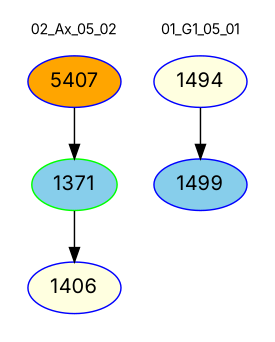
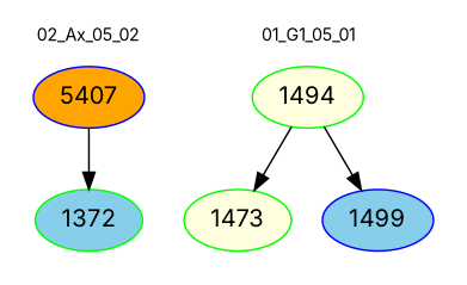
  digraph {
    fontname=Inter
    node [color=blue fillcolor=lightyellow fontname=Inter style=filled]
    edge [color=black fontname=Inter]
    n1 [fillcolor=orange label=5407]
-   n2 [color=green fillcolor=skyblue label=1371]
-   n3 [label=1406]
-   n4 [label=1494]
+   n2 [color=green fillcolor=skyblue label=1372]
+   n4 [color=green label=1494]
+   n5 [color=green label=1473]
    n6 [fillcolor=skyblue label=1499]
    subgraph cluster_1 {
      color=white
      fontsize=10
      label="02_Ax_05_02"
      n1
      n2
-     n3
    }
    subgraph cluster_2 {
      color=white
      fontsize=10
      label="01_G1_05_01"
      n4
+     n5
      n6
    }
    n1 -> n2
-   n2 -> n3
+   n4 -> n5
    n4 -> n6
  }
